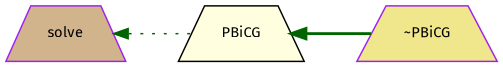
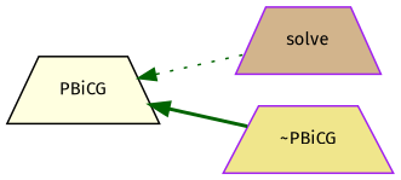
  digraph {
    fontname="Fira Sans"
    rankdir=LR
    node [color=purple fontname="Fira Sans" fontsize=10 shape=trapezium style=filled]
    edge [color=darkgreen dir=back fontname="Fira Sans" fontsize=10 labelfontname=Helvetica labelfontsize=10]
    n1 [fillcolor=tan fontcolor=black height=0.2 label=solve width=0.4]
    n2 [color=black fillcolor=lightyellow height=0.2 label=PBiCG width=0.4]
    n3 [fillcolor=khaki height=0.2 label="~PBiCG" width=0.4]
-   n1 -> n2 [style=dotted]
+   n2 -> n1 [style=dotted]
    n2 -> n3 [style=bold]
  }
